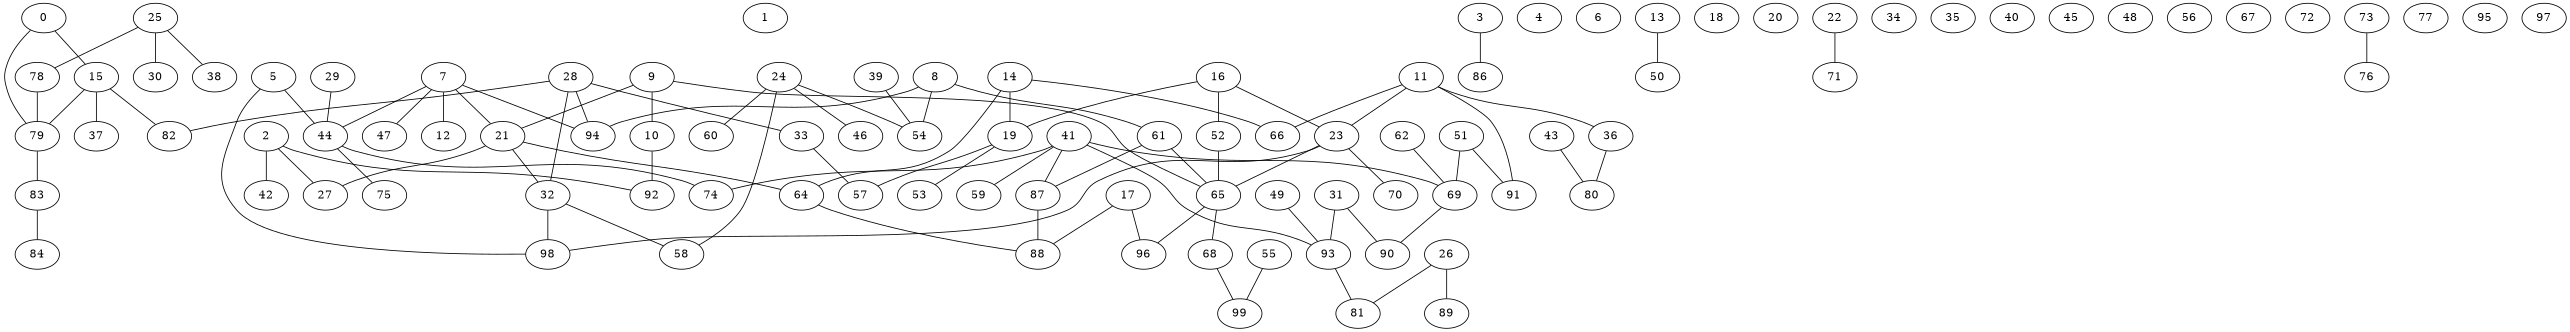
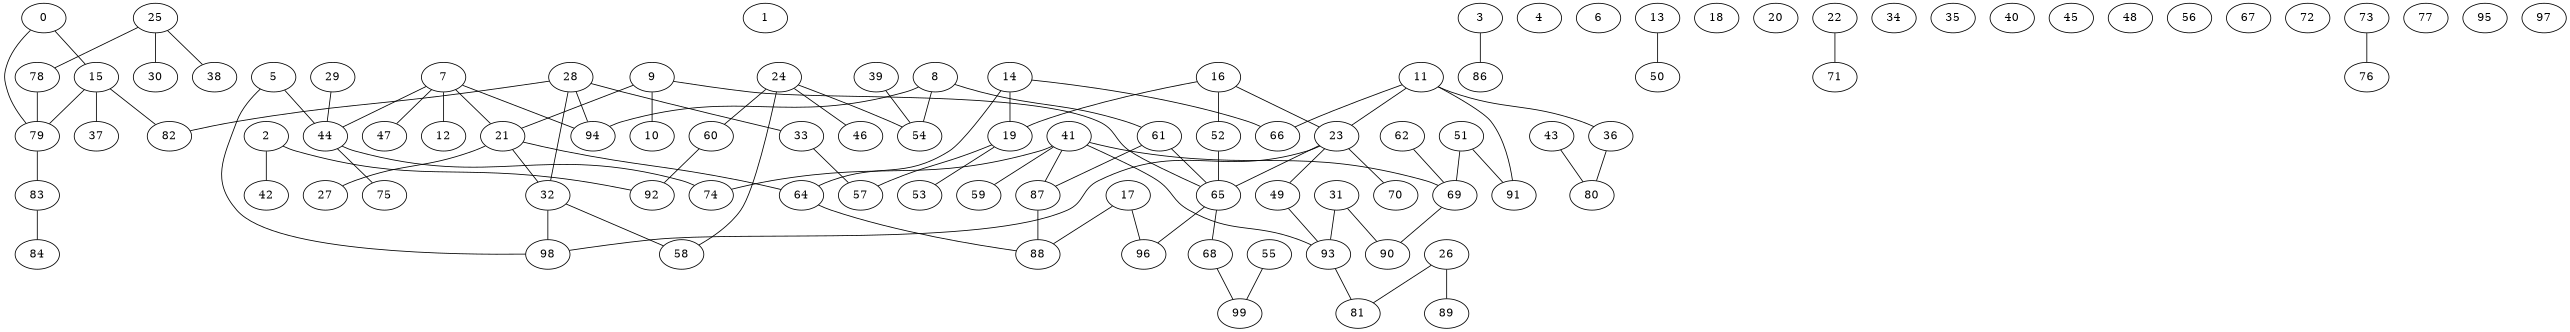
  graph {
    0
    15
    79
    37
    82
    83
    1
    2
    27
    42
    92
    3
    86
    4
    5
    44
    98
    74
    75
    6
    7
    12
    21
    47
    94
    64
    32
    8
    54
    61
    65
    87
    9
    10
    11
    23
    36
    66
    91
    70
    49
    80
    13
    50
    14
    19
    53
    57
    88
    16
    52
    17
    96
    18
    20
    58
    22
    71
    93
    68
    24
    46
    60
    25
    30
    38
    78
    26
    81
    89
    28
    33
    29
    31
    90
    34
    35
    39
    69
    40
    41
    59
    43
    45
    48
    51
    55
    99
    56
    62
    67
    72
    73
    76
    77
    84
    95
    97
    0 -- 15
    0 -- 79
    15 -- 79
    15 -- 37
    15 -- 82
    79 -- 83
    83 -- 84
-   2 -- 27
    2 -- 42
    2 -- 92
    3 -- 86
    5 -- 44
    5 -- 98
    44 -- 74
    44 -- 75
    7 -- 44
    7 -- 12
    7 -- 21
    7 -- 47
    7 -- 94
    21 -- 27
    21 -- 64
    21 -- 32
    64 -- 88
    32 -- 98
    32 -- 58
    8 -- 94
    8 -- 54
    8 -- 61
    61 -- 65
    61 -- 87
    65 -- 96
    65 -- 68
    87 -- 88
    9 -- 21
    9 -- 65
    9 -- 10
    11 -- 23
    11 -- 36
    11 -- 66
    11 -- 91
    23 -- 98
    23 -- 65
    23 -- 70
+   23 -- 49
    36 -- 80
    49 -- 93
    13 -- 50
    14 -- 64
    14 -- 66
    14 -- 19
    19 -- 53
    19 -- 57
    16 -- 23
    16 -- 19
    16 -- 52
    52 -- 65
    17 -- 88
    17 -- 96
    22 -- 71
    93 -- 81
    68 -- 99
    24 -- 54
    24 -- 58
    24 -- 46
    24 -- 60
-   10 -- 92
+   60 -- 92
    25 -- 30
    25 -- 38
    25 -- 78
    78 -- 79
    26 -- 81
    26 -- 89
    28 -- 82
    28 -- 94
    28 -- 32
    28 -- 33
    33 -- 57
    29 -- 44
    31 -- 93
    31 -- 90
    39 -- 54
    69 -- 90
    41 -- 74
    41 -- 87
    41 -- 93
    41 -- 69
    41 -- 59
    43 -- 80
    51 -- 91
    51 -- 69
    55 -- 99
    62 -- 69
    73 -- 76
  }
